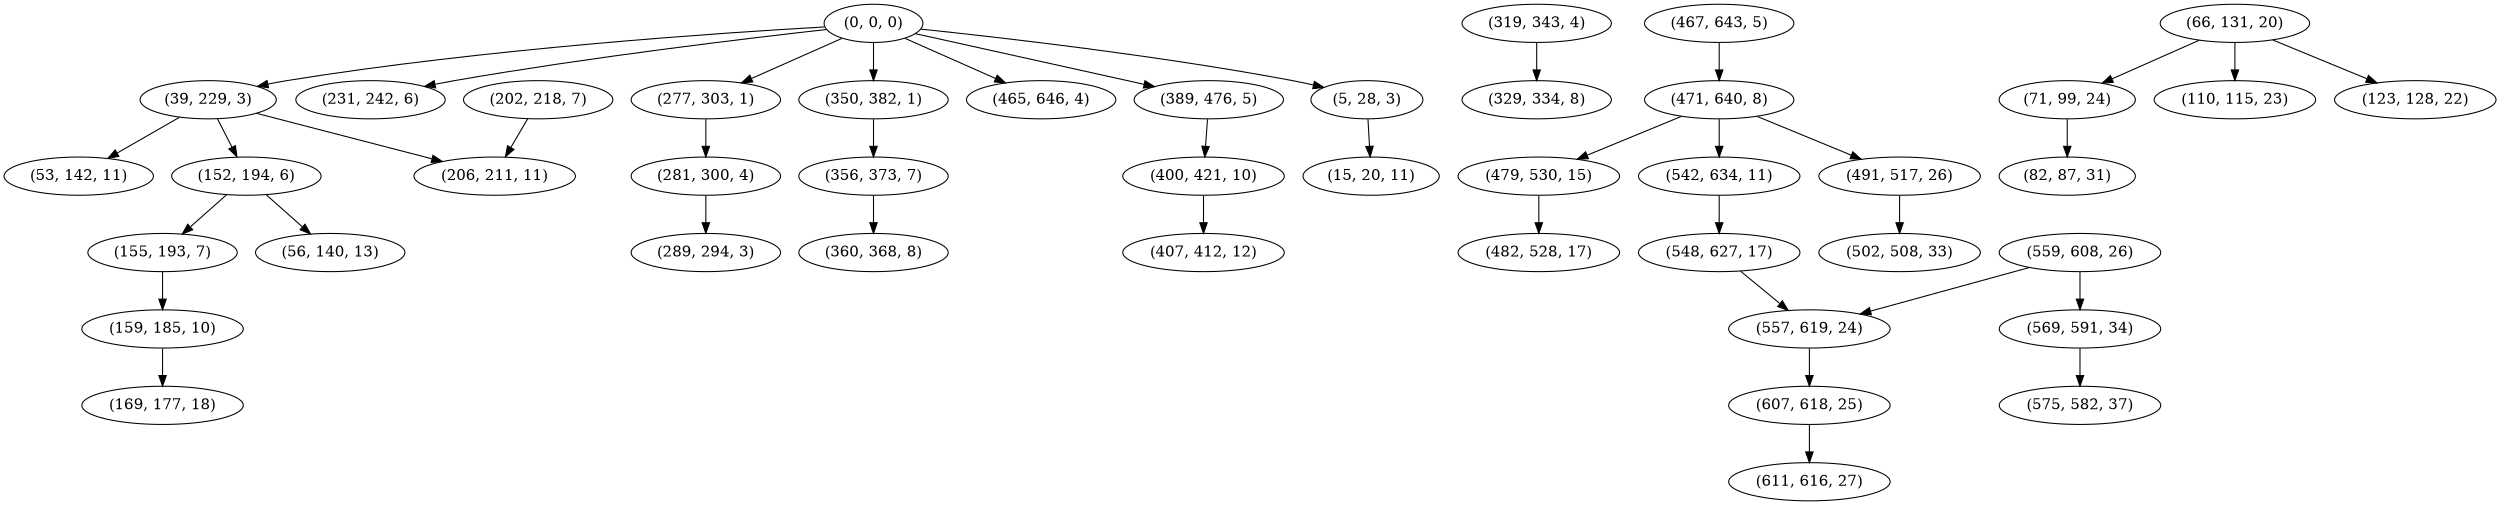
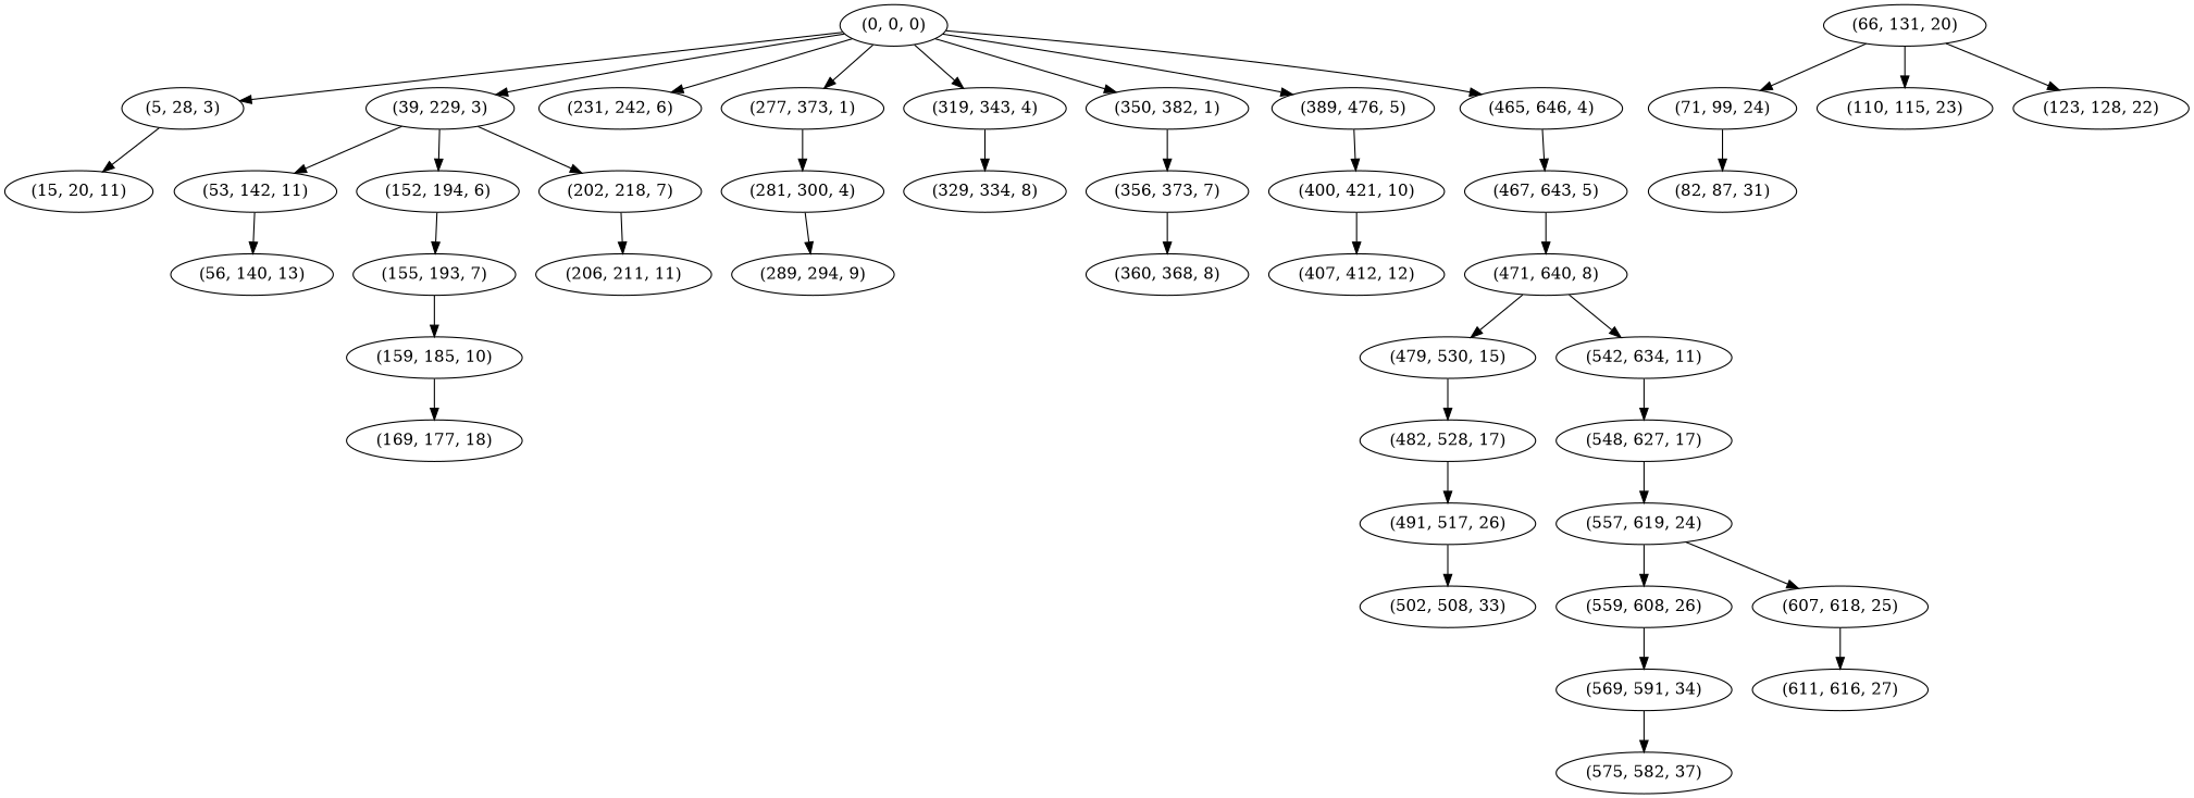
  digraph {
    "(0, 0, 0)"
    "(5, 28, 3)"
    n3 [label="(39, 229, 3)"]
    "(231, 242, 6)"
-   "(277, 303, 1)"
+   "(277, 303, 1)" [label="(277, 373, 1)"]
    "(319, 343, 4)"
    "(350, 382, 1)"
    n8 [label="(389, 476, 5)"]
    "(465, 646, 4)"
    "(15, 20, 11)"
    "(53, 142, 11)"
    "(152, 194, 6)"
    "(202, 218, 7)"
    "(281, 300, 4)"
    "(329, 334, 8)"
    "(356, 373, 7)"
    "(400, 421, 10)"
    "(467, 643, 5)"
    "(56, 140, 13)"
    "(155, 193, 7)"
    "(206, 211, 11)"
    "(66, 131, 20)"
    "(71, 99, 24)"
    "(110, 115, 23)"
    "(123, 128, 22)"
    "(82, 87, 31)"
    "(159, 185, 10)"
    "(169, 177, 18)"
-   "(289, 294, 9)" [label="(289, 294, 3)"]
+   "(289, 294, 9)"
    "(360, 368, 8)"
    "(407, 412, 12)"
    "(471, 640, 8)"
    "(479, 530, 15)"
    "(542, 634, 11)"
    "(482, 528, 17)"
    "(548, 627, 17)"
    "(491, 517, 26)"
    "(502, 508, 33)"
    "(557, 619, 24)"
    n40 [label="(559, 608, 26)"]
    "(607, 618, 25)"
    "(569, 591, 34)"
    "(611, 616, 27)"
    "(575, 582, 37)"
    "(0, 0, 0)" -> "(5, 28, 3)"
    "(0, 0, 0)" -> n3
    "(0, 0, 0)" -> "(231, 242, 6)"
    "(0, 0, 0)" -> "(277, 303, 1)"
+   "(0, 0, 0)" -> "(319, 343, 4)"
    "(0, 0, 0)" -> "(350, 382, 1)"
    "(0, 0, 0)" -> n8
    "(0, 0, 0)" -> "(465, 646, 4)"
    "(5, 28, 3)" -> "(15, 20, 11)"
    n3 -> "(53, 142, 11)"
    n3 -> "(152, 194, 6)"
-   n3 -> "(206, 211, 11)"
+   n3 -> "(202, 218, 7)"
    "(277, 303, 1)" -> "(281, 300, 4)"
    "(319, 343, 4)" -> "(329, 334, 8)"
    "(350, 382, 1)" -> "(356, 373, 7)"
    n8 -> "(400, 421, 10)"
-   "(152, 194, 6)" -> "(56, 140, 13)"
+   "(465, 646, 4)" -> "(467, 643, 5)"
+   "(53, 142, 11)" -> "(56, 140, 13)"
    "(152, 194, 6)" -> "(155, 193, 7)"
    "(202, 218, 7)" -> "(206, 211, 11)"
    "(281, 300, 4)" -> "(289, 294, 9)"
    "(356, 373, 7)" -> "(360, 368, 8)"
    "(400, 421, 10)" -> "(407, 412, 12)"
    "(467, 643, 5)" -> "(471, 640, 8)"
    "(155, 193, 7)" -> "(159, 185, 10)"
    "(66, 131, 20)" -> "(71, 99, 24)"
    "(66, 131, 20)" -> "(110, 115, 23)"
    "(66, 131, 20)" -> "(123, 128, 22)"
    "(71, 99, 24)" -> "(82, 87, 31)"
    "(159, 185, 10)" -> "(169, 177, 18)"
    "(471, 640, 8)" -> "(479, 530, 15)"
    "(471, 640, 8)" -> "(542, 634, 11)"
    "(479, 530, 15)" -> "(482, 528, 17)"
    "(542, 634, 11)" -> "(548, 627, 17)"
-   "(471, 640, 8)" -> "(491, 517, 26)"
+   "(482, 528, 17)" -> "(491, 517, 26)"
    "(548, 627, 17)" -> "(557, 619, 24)"
    "(491, 517, 26)" -> "(502, 508, 33)"
-   n40 -> "(557, 619, 24)"
+   "(557, 619, 24)" -> n40
    "(557, 619, 24)" -> "(607, 618, 25)"
    n40 -> "(569, 591, 34)"
    "(607, 618, 25)" -> "(611, 616, 27)"
    "(569, 591, 34)" -> "(575, 582, 37)"
  }
